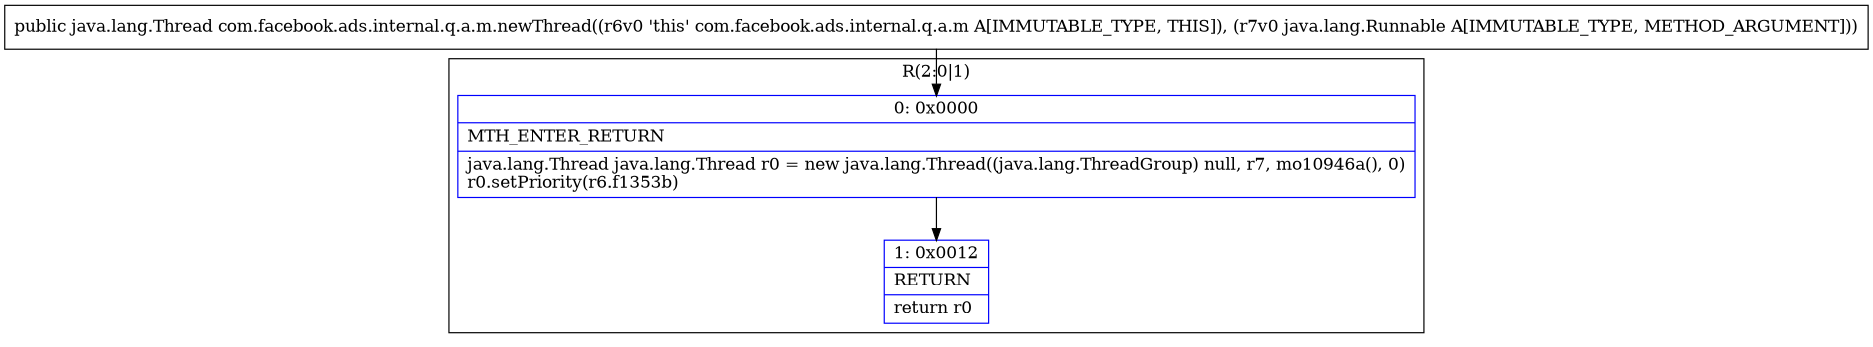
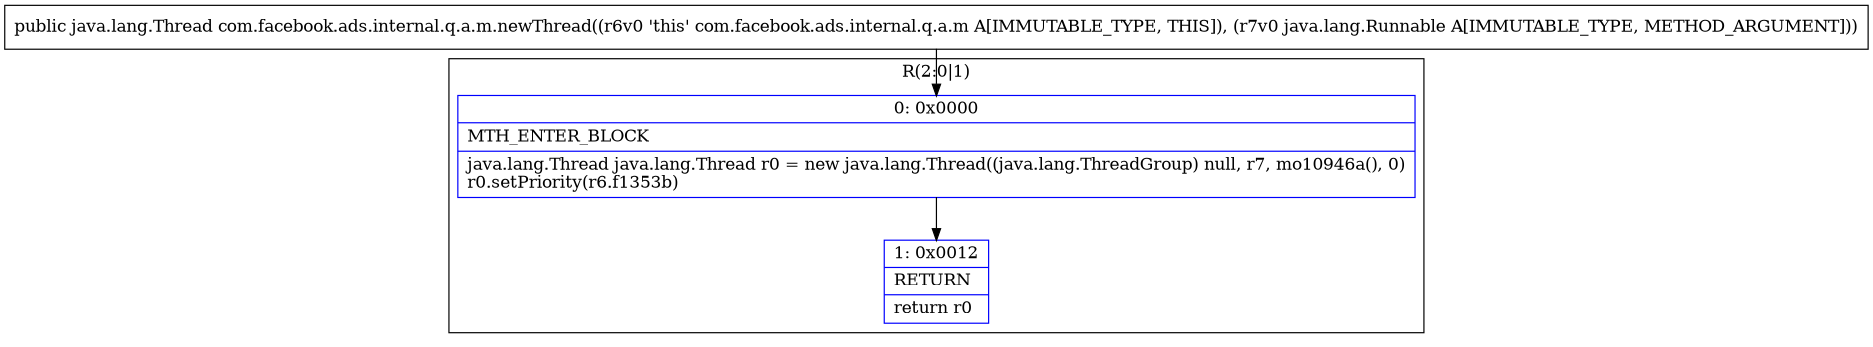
  digraph {
    node [color=blue shape=record]
-   n1 [label="{0\:\ 0x0000|MTH_ENTER_RETURN\l|java.lang.Thread java.lang.Thread r0 = new java.lang.Thread((java.lang.ThreadGroup) null, r7, mo10946a(), 0)\lr0.setPriority(r6.f1353b)\l}"]
+   n1 [label="{0\:\ 0x0000|MTH_ENTER_BLOCK\l|java.lang.Thread java.lang.Thread r0 = new java.lang.Thread((java.lang.ThreadGroup) null, r7, mo10946a(), 0)\lr0.setPriority(r6.f1353b)\l}"]
    n2 [label="{1\:\ 0x0012|RETURN\l|return r0\l}"]
    n3 [label="{public java.lang.Thread com.facebook.ads.internal.q.a.m.newThread((r6v0 'this' com.facebook.ads.internal.q.a.m A[IMMUTABLE_TYPE, THIS]), (r7v0 java.lang.Runnable A[IMMUTABLE_TYPE, METHOD_ARGUMENT])) }" color=""]
    subgraph cluster_1 {
      label="R(2:0|1)"
      n1
      n2
    }
    n1 -> n2
    n3 -> n1
  }
